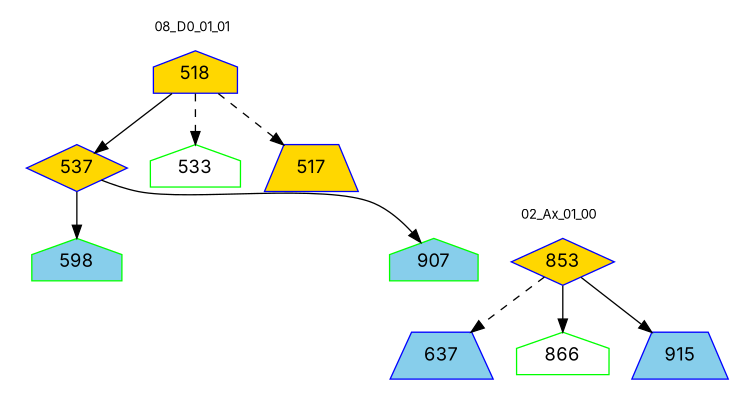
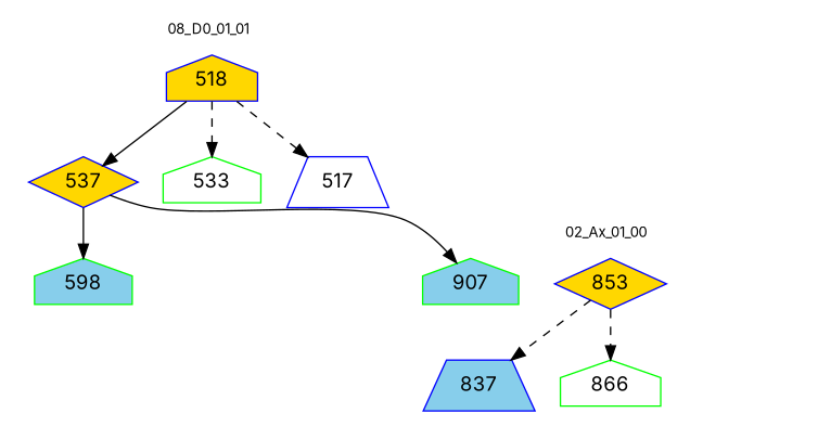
  digraph {
    fontname=Inter
    node [color=blue fillcolor=skyblue fontname=Inter shape=house style=filled]
    edge [arrowhead=normal color=black fontname=Inter style=solid]
    n1 [fillcolor=gold label=853 shape=diamond]
-   n2 [label=637 shape=trapezium]
+   n2 [label=837 shape=trapezium]
    n3 [color=green fillcolor=white label=866]
-   n4 [label=915 shape=trapezium]
    n5 [color=green label=907]
    n6 [fillcolor=gold label=518]
    n7 [fillcolor=gold label=537 shape=diamond]
    n8 [color=green fillcolor=white label=533]
-   n9 [fillcolor=gold label=517 shape=trapezium]
+   n9 [fillcolor=white label=517 shape=trapezium]
    n10 [color=green label=598]
    subgraph cluster_1 {
      color=white
      fontsize=10
      label="02_Ax_01_00"
      n1
      n2
      n3
-     n4
      n5
    }
    subgraph cluster_2 {
      color=white
      fontsize=10
      label="08_D0_01_01"
      n6
      n7
      n8
      n9
      n10
    }
    n1 -> n2 [style=dashed]
-   n1 -> n3
-   n1 -> n4
+   n1 -> n3 [style=dashed]
    n6 -> n7
    n6 -> n8 [style=dashed]
    n6 -> n9 [style=dashed]
    n7 -> n5
    n7 -> n10
  }
